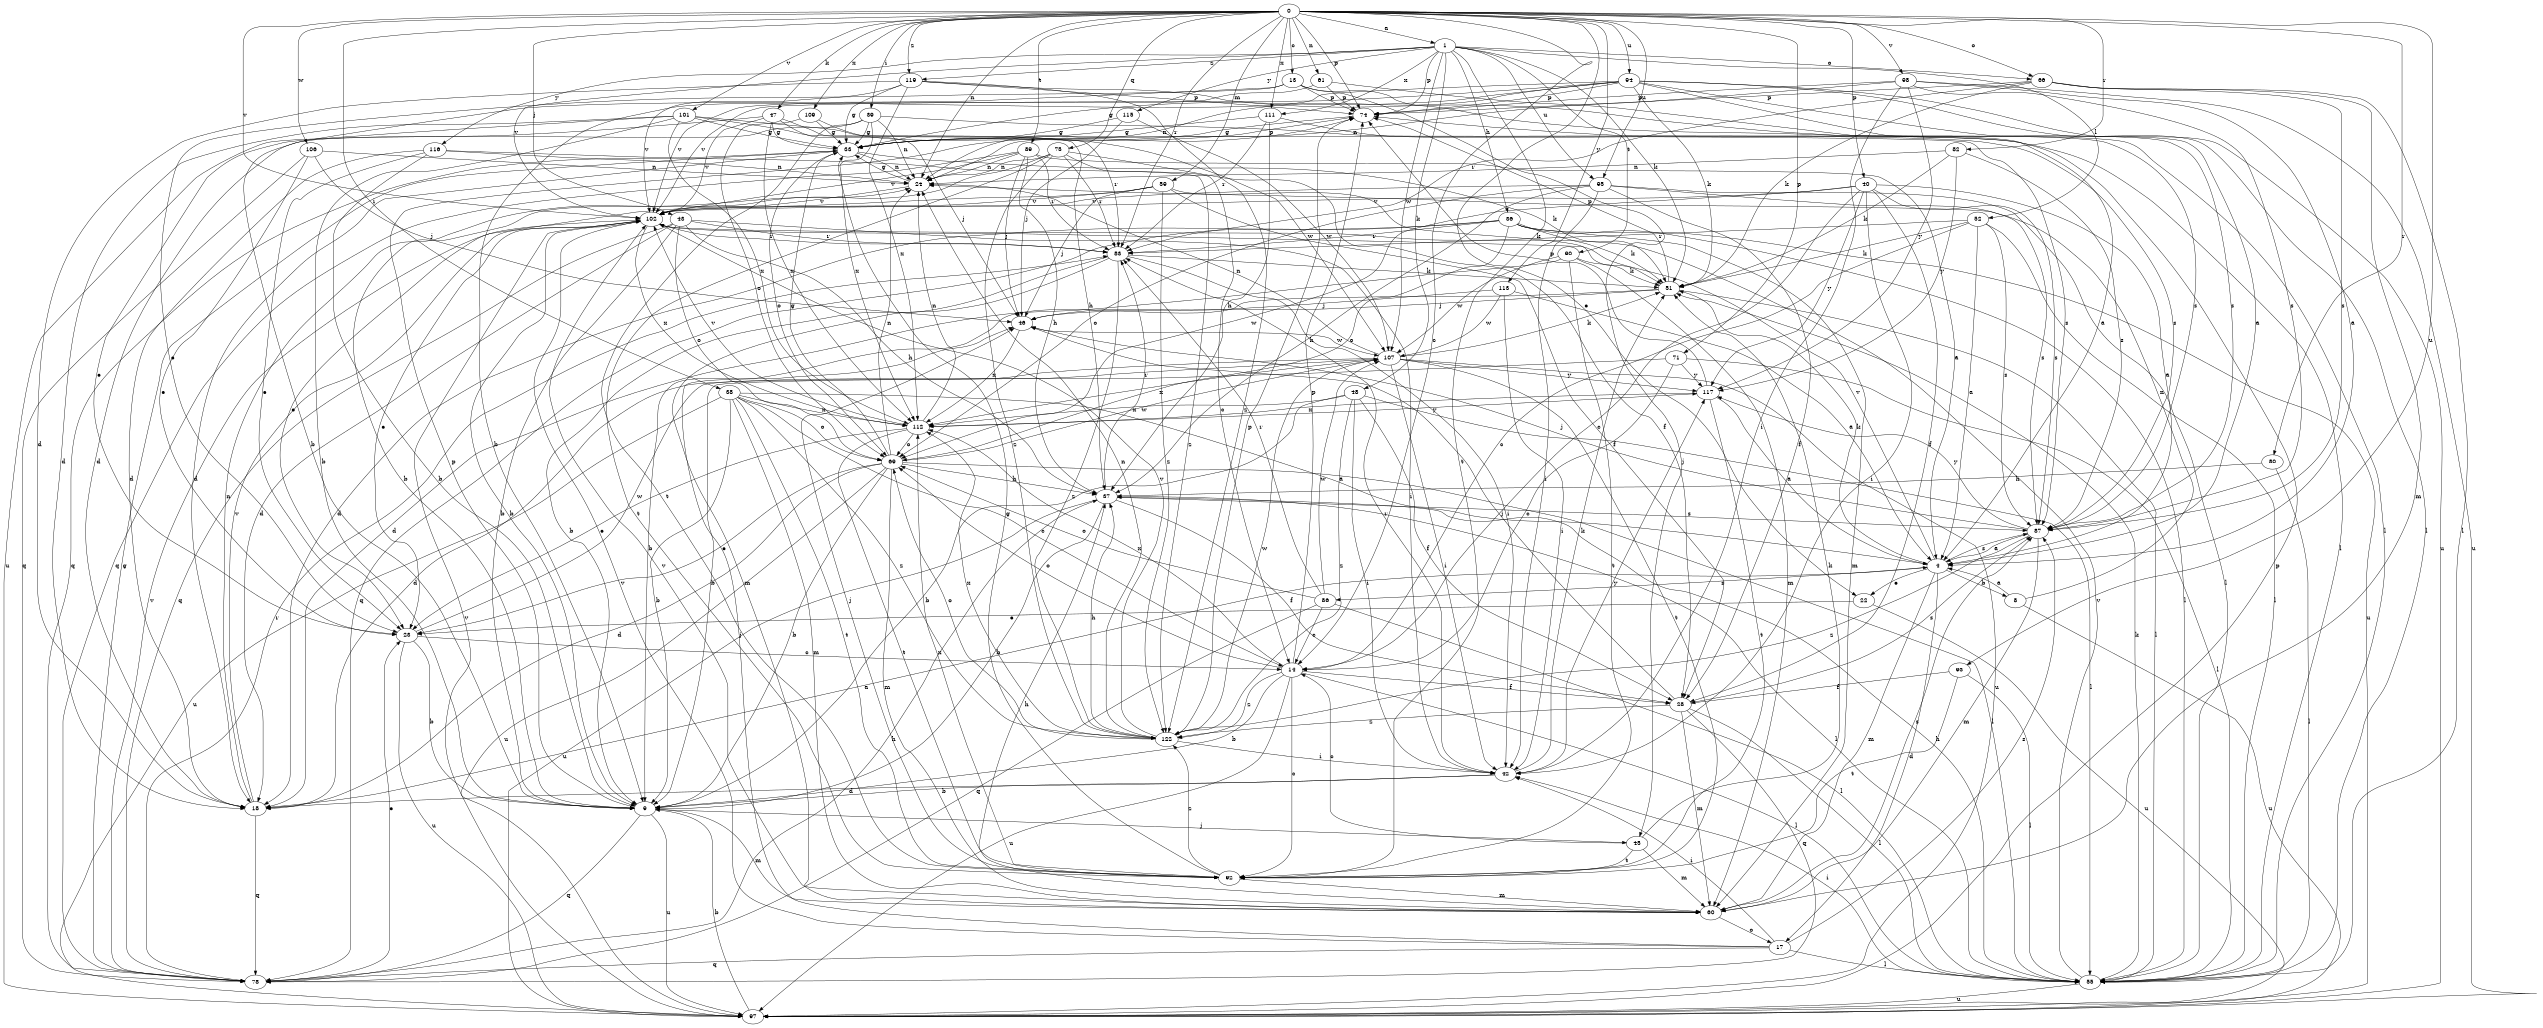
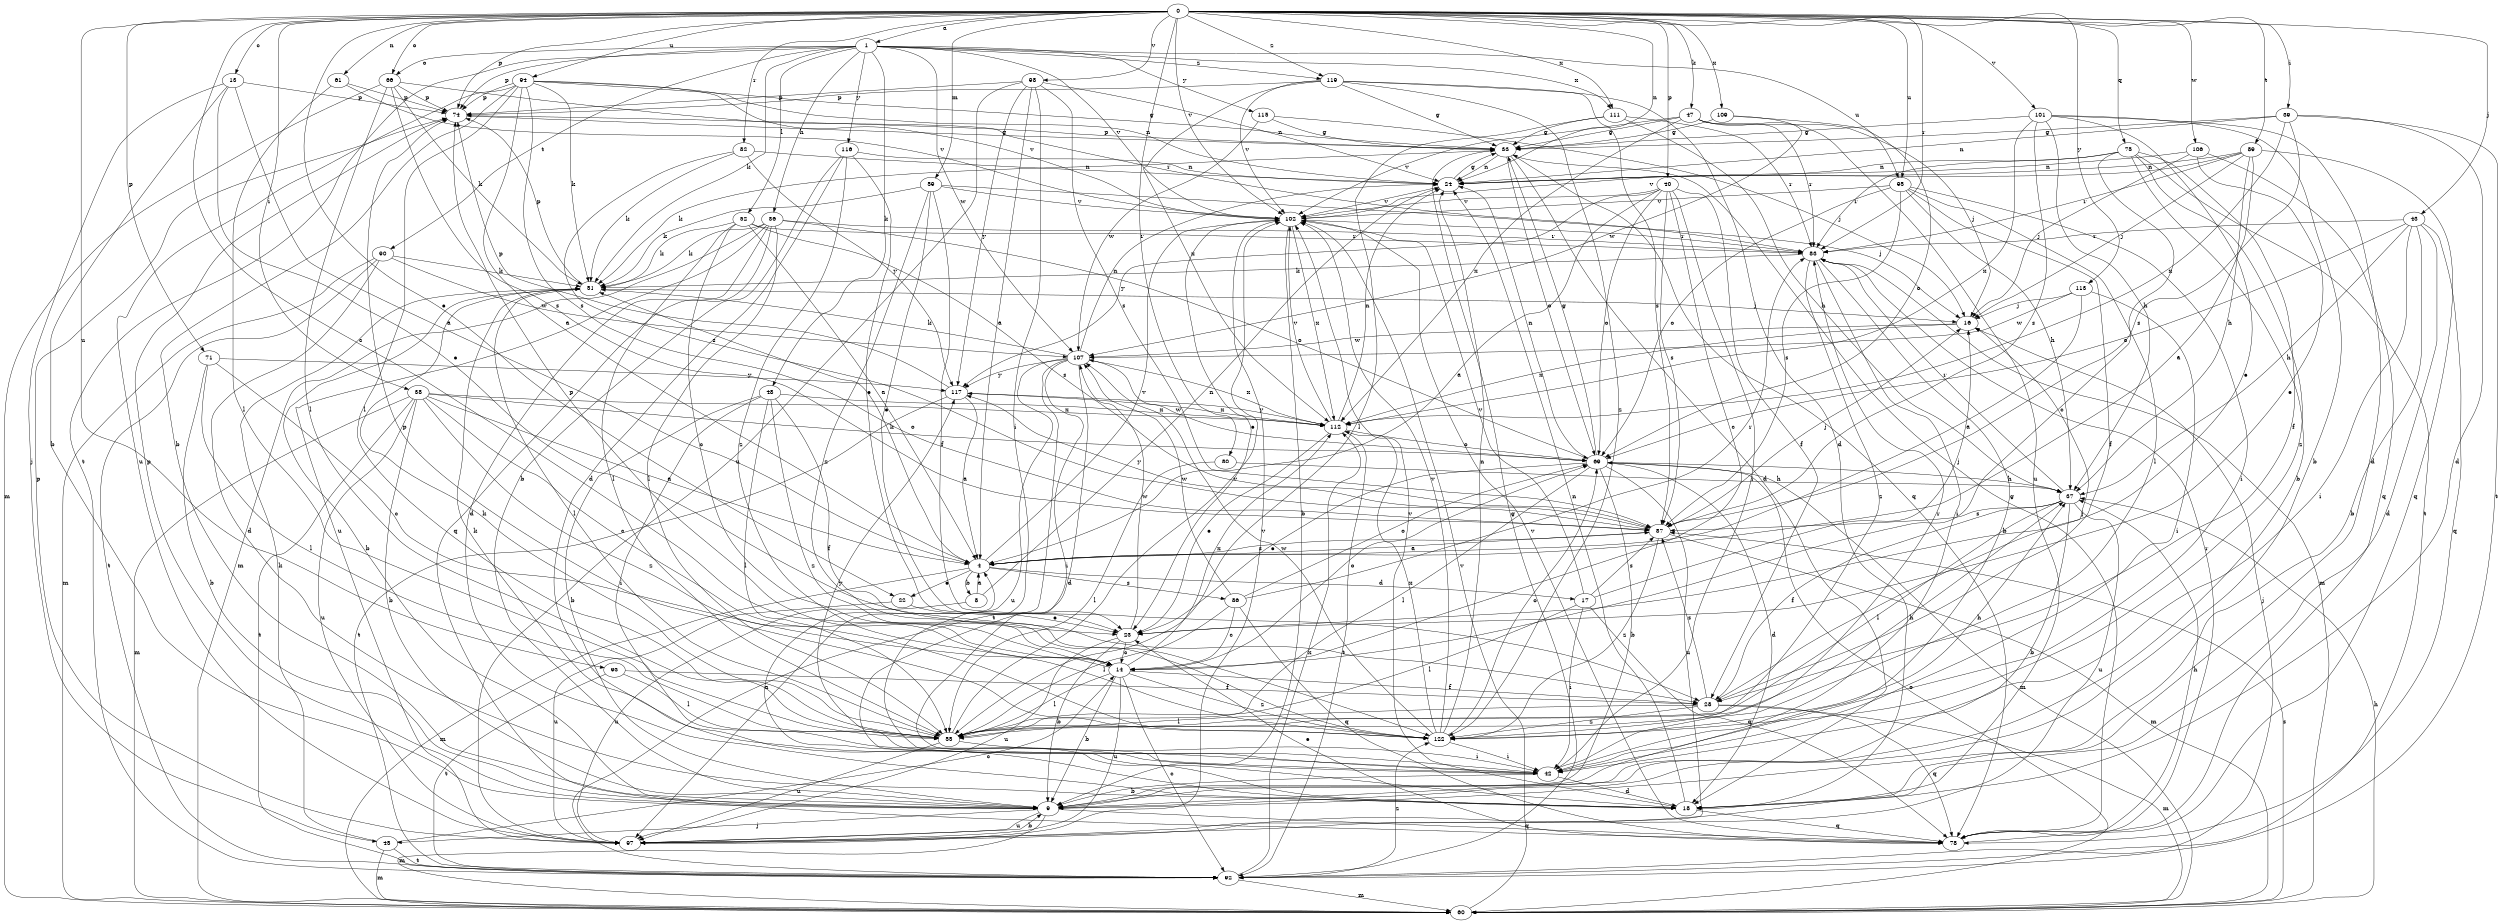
  strict digraph {
    0
    1
    13
    14
    22
    38
    39
    43
    47
    59
    61
    n12 [label=24]
    66
    n14 [label=40]
    71
    74
    75
    80
    82
    83
    89
    93
    94
    95
    98
    101
    102
    106
    109
    111
    113
    119
    36
    48
    51
    52
    90
    92
    107
    115
    116
    4
    9
    45
    23
    97
    28
    55
    69
    112
    122
    60
    87
    18
    33
    78
    42
    37
-   46
+   46 [label=16]
    117
    8
    17
    86
    0 -> 1 [label=a]
    0 -> 13 [label=c]
    0 -> 14 [label=c]
    0 -> 22 [label=e]
    0 -> 38 [label=i]
    0 -> 39 [label=i]
    0 -> 43 [label=j]
    0 -> 47 [label=k]
    0 -> 59 [label=m]
    0 -> 61 [label=n]
    0 -> n12 [label=n]
    0 -> 66 [label=o]
    0 -> n14 [label=p]
    0 -> 71 [label=p]
    0 -> 74 [label=p]
    0 -> 75 [label=q]
    0 -> 80 [label=r]
    0 -> 82 [label=r]
    0 -> 83 [label=r]
    0 -> 89 [label=t]
    0 -> 93 [label=u]
    0 -> 94 [label=u]
    0 -> 95 [label=u]
    0 -> 98 [label=v]
    0 -> 101 [label=v]
    0 -> 102 [label=v]
    0 -> 106 [label=w]
    0 -> 109 [label=x]
    0 -> 111 [label=x]
    0 -> 113 [label=y]
    0 -> 119 [label=z]
    1 -> 66 [label=o]
    1 -> 74 [label=p]
    1 -> 95 [label=u]
    1 -> 102 [label=v]
    1 -> 111 [label=x]
    1 -> 119 [label=z]
    1 -> 36 [label=h]
    1 -> 48 [label=k]
    1 -> 51 [label=k]
    1 -> 52 [label=l]
    1 -> 90 [label=t]
    1 -> 92 [label=t]
    1 -> 107 [label=w]
    1 -> 115 [label=y]
    1 -> 116 [label=y]
    13 -> 74 [label=p]
    13 -> 4 [label=a]
    13 -> 9 [label=b]
    13 -> 45 [label=j]
    13 -> 23 [label=e]
    14 -> 74 [label=p]
    14 -> 92 [label=c]
    14 -> 9 [label=b]
    14 -> 97 [label=u]
    14 -> 28 [label=f]
    14 -> 55 [label=l]
    14 -> 69 [label=o]
    14 -> 112 [label=x]
    14 -> 122 [label=z]
    22 -> 23 [label=e]
    22 -> 97 [label=u]
    38 -> 14 [label=c]
    38 -> 92 [label=t]
    38 -> 4 [label=a]
    38 -> 9 [label=b]
    38 -> 97 [label=u]
    38 -> 69 [label=o]
    38 -> 112 [label=x]
    38 -> 122 [label=z]
    38 -> 60 [label=m]
    39 -> n12 [label=n]
    39 -> 92 [label=t]
    39 -> 112 [label=x]
    39 -> 87 [label=s]
    39 -> 18 [label=d]
    39 -> 33 [label=g]
    43 -> 83 [label=r]
    43 -> 9 [label=b]
    43 -> 69 [label=o]
    43 -> 18 [label=d]
    43 -> 78 [label=q]
    43 -> 42 [label=i]
    43 -> 37 [label=h]
    47 -> 83 [label=r]
    47 -> 102 [label=v]
    47 -> 97 [label=u]
    47 -> 112 [label=x]
    47 -> 33 [label=g]
    47 -> 46 [label=j]
    59 -> 102 [label=v]
    59 -> 51 [label=k]
    59 -> 23 [label=e]
    59 -> 28 [label=f]
    59 -> 122 [label=z]
    59 -> 46 [label=j]
    61 -> 74 [label=p]
    61 -> 102 [label=v]
    61 -> 55 [label=l]
    n12 -> 102 [label=v]
    n12 -> 33 [label=g]
    66 -> 74 [label=p]
    66 -> 83 [label=r]
    66 -> 51 [label=k]
    66 -> 55 [label=l]
    66 -> 60 [label=m]
    66 -> 87 [label=s]
    n14 -> 14 [label=c]
    n14 -> 102 [label=v]
    n14 -> 4 [label=a]
    n14 -> 28 [label=f]
-   n14 -> 69 [label=w]
+   n14 -> 69 [label=o]
    n14 -> 87 [label=s]
    n14 -> 42 [label=i]
    n14 -> 117 [label=y]
    71 -> 14 [label=c]
    71 -> 9 [label=b]
    71 -> 55 [label=l]
    71 -> 117 [label=y]
    74 -> 33 [label=g]
    75 -> 14 [label=c]
    75 -> n12 [label=n]
    75 -> 83 [label=r]
    75 -> 92 [label=t]
    75 -> 9 [label=b]
    75 -> 28 [label=f]
    75 -> 122 [label=z]
    80 -> 55 [label=l]
    80 -> 37 [label=h]
    82 -> n12 [label=n]
    82 -> 51 [label=k]
    82 -> 87 [label=s]
    82 -> 117 [label=y]
    83 -> 51 [label=k]
    83 -> 9 [label=b]
    83 -> 122 [label=z]
    83 -> 60 [label=m]
    83 -> 42 [label=i]
    89 -> n12 [label=n]
    89 -> 83 [label=r]
    89 -> 102 [label=v]
    89 -> 4 [label=a]
    89 -> 78 [label=q]
    89 -> 37 [label=h]
    89 -> 46 [label=j]
    93 -> 92 [label=t]
    93 -> 28 [label=f]
    93 -> 55 [label=l]
    94 -> n12 [label=n]
    94 -> 74 [label=p]
    94 -> 102 [label=v]
    94 -> 51 [label=k]
    94 -> 4 [label=a]
    94 -> 9 [label=b]
    94 -> 97 [label=u]
    94 -> 55 [label=l]
    94 -> 87 [label=s]
    94 -> 33 [label=g]
    95 -> 102 [label=v]
    95 -> 28 [label=f]
    95 -> 55 [label=l]
    95 -> 69 [label=o]
    95 -> 87 [label=s]
    95 -> 42 [label=i]
    95 -> 37 [label=h]
    98 -> n12 [label=n]
    98 -> 74 [label=p]
    98 -> 4 [label=a]
    98 -> 97 [label=u]
    98 -> 87 [label=s]
    98 -> 42 [label=i]
    98 -> 117 [label=y]
    101 -> 9 [label=b]
    101 -> 23 [label=e]
    101 -> 112 [label=x]
    101 -> 87 [label=s]
    101 -> 18 [label=d]
    101 -> 33 [label=g]
    101 -> 37 [label=h]
    102 -> 83 [label=r]
    102 -> 9 [label=b]
    102 -> 23 [label=e]
    102 -> 112 [label=x]
    106 -> n12 [label=n]
    106 -> 23 [label=e]
    106 -> 78 [label=q]
    106 -> 46 [label=j]
    109 -> 107 [label=w]
    109 -> 69 [label=o]
    109 -> 33 [label=g]
    111 -> 83 [label=r]
    111 -> 55 [label=l]
    111 -> 33 [label=g]
    111 -> 37 [label=h]
    113 -> 107 [label=w]
    113 -> 4 [label=a]
    113 -> 42 [label=i]
    113 -> 46 [label=j]
    119 -> 74 [label=p]
    119 -> 102 [label=v]
    119 -> 112 [label=x]
    119 -> 122 [label=z]
    119 -> 87 [label=s]
    119 -> 18 [label=d]
    119 -> 33 [label=g]
    36 -> 83 [label=r]
    36 -> 51 [label=k]
    36 -> 97 [label=u]
    36 -> 55 [label=l]
    36 -> 69 [label=o]
    36 -> 60 [label=m]
    36 -> 18 [label=d]
    36 -> 78 [label=q]
    48 -> 9 [label=b]
    48 -> 28 [label=f]
    48 -> 55 [label=l]
    48 -> 112 [label=x]
    48 -> 122 [label=z]
    48 -> 42 [label=i]
    51 -> 74 [label=p]
    51 -> 9 [label=b]
    51 -> 55 [label=l]
    51 -> 46 [label=j]
    52 -> 14 [label=c]
    52 -> 83 [label=r]
    52 -> 51 [label=k]
    52 -> 4 [label=a]
    52 -> 55 [label=l]
    52 -> 87 [label=s]
    90 -> 51 [label=k]
    90 -> 92 [label=t]
    90 -> 107 [label=w]
    90 -> 60 [label=m]
    90 -> 18 [label=d]
    92 -> 112 [label=x]
    92 -> 122 [label=z]
    92 -> 60 [label=m]
    92 -> 33 [label=g]
    92 -> 46 [label=j]
    107 -> n12 [label=n]
    107 -> 51 [label=k]
    107 -> 92 [label=t]
    107 -> 97 [label=u]
    107 -> 112 [label=x]
    107 -> 18 [label=d]
    107 -> 42 [label=i]
    107 -> 117 [label=y]
    115 -> 107 [label=w]
    115 -> 33 [label=g]
    115 -> 46 [label=j]
    116 -> n12 [label=n]
    116 -> 9 [label=b]
    116 -> 23 [label=e]
    116 -> 122 [label=z]
    116 -> 18 [label=d]
    4 -> 22 [label=e]
    4 -> 102 [label=v]
    4 -> 51 [label=k]
    4 -> 60 [label=m]
    4 -> 87 [label=s]
    4 -> 8 [label=b]
    4 -> 17 [label=d]
    4 -> 86 [label=s]
    9 -> 74 [label=p]
    9 -> 45 [label=j]
    9 -> 97 [label=u]
    9 -> 60 [label=m]
    9 -> 78 [label=q]
    45 -> 14 [label=c]
    45 -> 51 [label=k]
    45 -> 92 [label=t]
    45 -> 60 [label=m]
    23 -> 14 [label=c]
    23 -> 107 [label=w]
    23 -> 9 [label=b]
    23 -> 97 [label=u]
    97 -> 74 [label=p]
    97 -> 102 [label=v]
    97 -> 9 [label=b]
    28 -> 55 [label=l]
    28 -> 122 [label=z]
    28 -> 60 [label=m]
    28 -> 87 [label=s]
    28 -> 78 [label=q]
    28 -> 46 [label=j]
    55 -> 102 [label=v]
    55 -> 51 [label=k]
    55 -> 97 [label=u]
    55 -> 42 [label=i]
    55 -> 37 [label=h]
    69 -> n12 [label=n]
    69 -> 107 [label=w]
    69 -> 9 [label=b]
    69 -> 23 [label=e]
    69 -> 97 [label=u]
    69 -> 55 [label=l]
    69 -> 60 [label=m]
    69 -> 18 [label=d]
    69 -> 33 [label=g]
    69 -> 37 [label=h]
    112 -> n12 [label=n]
    112 -> 102 [label=v]
    112 -> 92 [label=t]
    112 -> 23 [label=e]
    112 -> 69 [label=o]
    112 -> 117 [label=y]
    122 -> n12 [label=n]
    122 -> 74 [label=p]
    122 -> 102 [label=v]
    122 -> 107 [label=w]
    122 -> 69 [label=o]
    122 -> 112 [label=x]
    122 -> 42 [label=i]
    122 -> 37 [label=h]
    60 -> 102 [label=v]
-   60 -> 17 [label=o]
+   60 -> 69 [label=o]
    60 -> 87 [label=s]
    60 -> 37 [label=h]
    87 -> 4 [label=a]
    87 -> 122 [label=z]
    87 -> 60 [label=m]
    87 -> 46 [label=j]
    87 -> 117 [label=y]
    18 -> n12 [label=n]
    18 -> 102 [label=v]
    18 -> 4 [label=a]
    18 -> 78 [label=q]
    33 -> n12 [label=n]
    33 -> 74 [label=p]
    33 -> 51 [label=k]
    33 -> 69 [label=o]
    33 -> 18 [label=d]
    33 -> 78 [label=q]
    78 -> 83 [label=r]
    78 -> 102 [label=v]
    78 -> 23 [label=e]
    78 -> 33 [label=g]
    78 -> 37 [label=h]
    42 -> 83 [label=r]
    42 -> 51 [label=k]
    42 -> 9 [label=b]
    42 -> 18 [label=d]
    42 -> 117 [label=y]
    37 -> 83 [label=r]
    37 -> 9 [label=b]
    37 -> 97 [label=u]
    37 -> 28 [label=f]
    37 -> 55 [label=l]
    37 -> 87 [label=s]
    46 -> 107 [label=w]
    46 -> 112 [label=x]
    117 -> 74 [label=p]
    117 -> 92 [label=t]
    117 -> 4 [label=a]
    117 -> 112 [label=x]
    8 -> n12 [label=n]
    8 -> 4 [label=a]
    8 -> 97 [label=u]
    17 -> 102 [label=v]
    17 -> 55 [label=l]
    17 -> 87 [label=s]
    17 -> 78 [label=q]
    17 -> 42 [label=i]
    17 -> 46 [label=j]
    86 -> 14 [label=c]
    86 -> 83 [label=r]
    86 -> 107 [label=w]
    86 -> 55 [label=l]
    86 -> 69 [label=o]
    86 -> 78 [label=q]
  }
